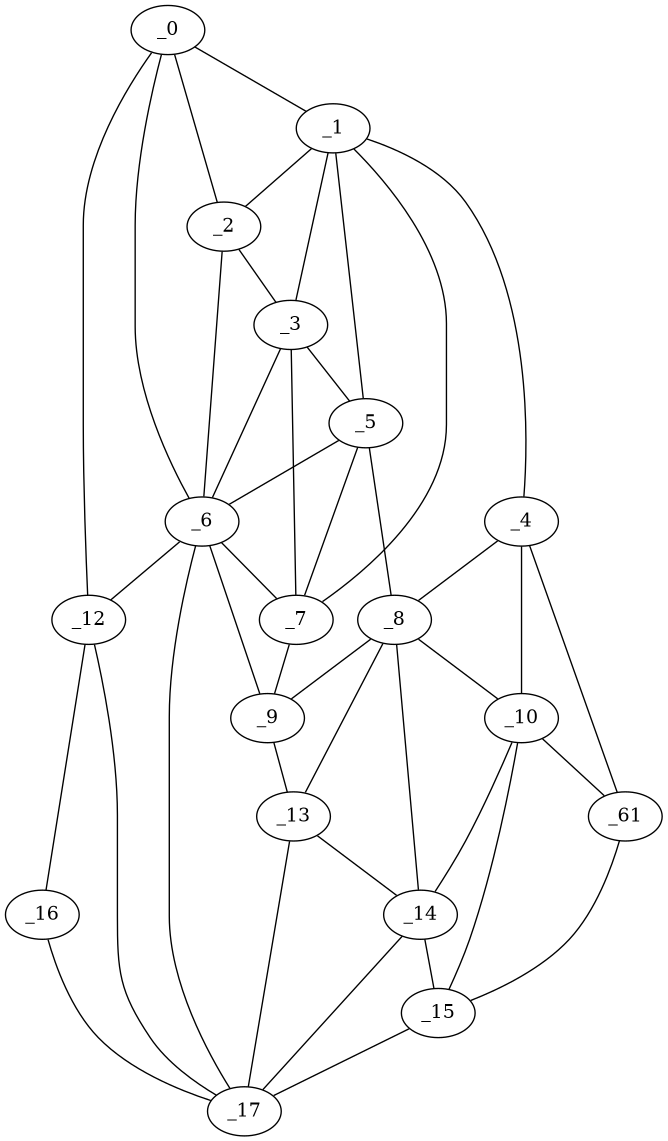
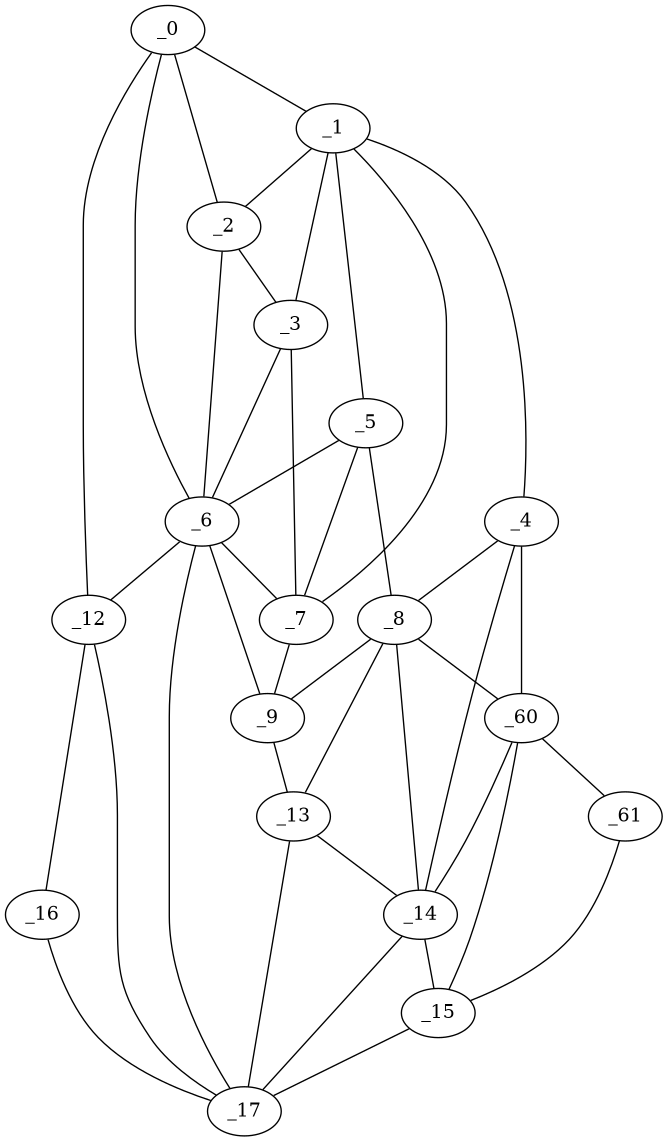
  graph {
    node [x=86]
    edge [valence=1]
    _0 [x=43 y=36]
    _1 [x=44 y=104]
    _2 [x=45 y=46]
    _6 [x=55 y=51]
    _12 [x=79 y=15]
    _3 [x=49 y=58]
    _4 [x=49 y=115]
    _5 [x=54 y=74]
    _7 [x=56 y=63]
    _9 [x=64 y=64]
    _17 [x=88 y=47]
    _16 [x=87 y=14]
    _8 [x=59 y=90]
-   _10 [x=73 y=120]
+   _10 [x=73 y=120 label=_60]
    n15 [label=_61 x=73 y=124]
    _13 [y=71]
    _14 [y=116]
    _15 [y=123]
    _0 -- _1
    _0 -- _2 [valence=2]
    _0 -- _6
    _0 -- _12
    _1 -- _2
    _1 -- _3 [valence=2]
    _1 -- _4
    _1 -- _5 [valence=2]
    _1 -- _7
    _2 -- _6
    _2 -- _3 [valence=2]
    _6 -- _12 [valence=2]
    _6 -- _7 [valence=2]
    _6 -- _9 [valence=2]
    _6 -- _17
    _12 -- _17
    _12 -- _16
    _3 -- _6 [valence=2]
-   _3 -- _5
    _3 -- _7 [valence=2]
    _4 -- _8 [valence=2]
    _4 -- _10
-   _4 -- n15
+   _4 -- _14
    _5 -- _6
    _5 -- _7 [valence=2]
    _5 -- _8
    _7 -- _9 [valence=2]
    _9 -- _13
    _16 -- _17
    _8 -- _9 [valence=2]
    _8 -- _10
    _8 -- _13 [valence=2]
    _8 -- _14 [valence=2]
    _10 -- n15 [valence=2]
    _10 -- _14 [valence=2]
    _10 -- _15
    n15 -- _15
    _13 -- _17 [valence=2]
    _13 -- _14
    _14 -- _17 [valence=2]
    _14 -- _15 [valence=2]
    _15 -- _17
  }
